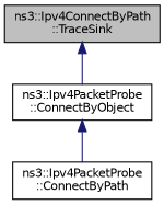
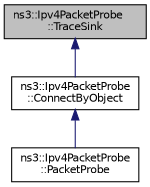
  digraph {
    rankdir=TB
    node [color=black fillcolor=white fontname=Helvetica fontsize=10 shape=record style=filled]
    edge [color=midnightblue dir=back fontname=Helvetica fontsize=10 labelfontname=Helvetica labelfontsize=10 style=solid]
-   n1 [fillcolor=grey75 fontcolor=black height=0.2 label="ns3::Ipv4ConnectByPath\l::TraceSink" width=0.4]
+   n1 [fillcolor=grey75 fontcolor=black height=0.2 label="ns3::Ipv4PacketProbe\l::TraceSink" width=0.4]
    n2 [height=0.2 label="ns3::Ipv4PacketProbe\l::ConnectByObject" width=0.4]
-   n3 [height=0.2 label="ns3::Ipv4PacketProbe\l::ConnectByPath" width=0.4]
+   n3 [height=0.2 label="ns3::Ipv4PacketProbe\l::PacketProbe" width=0.4]
    n1 -> n2
    n2 -> n3
  }
